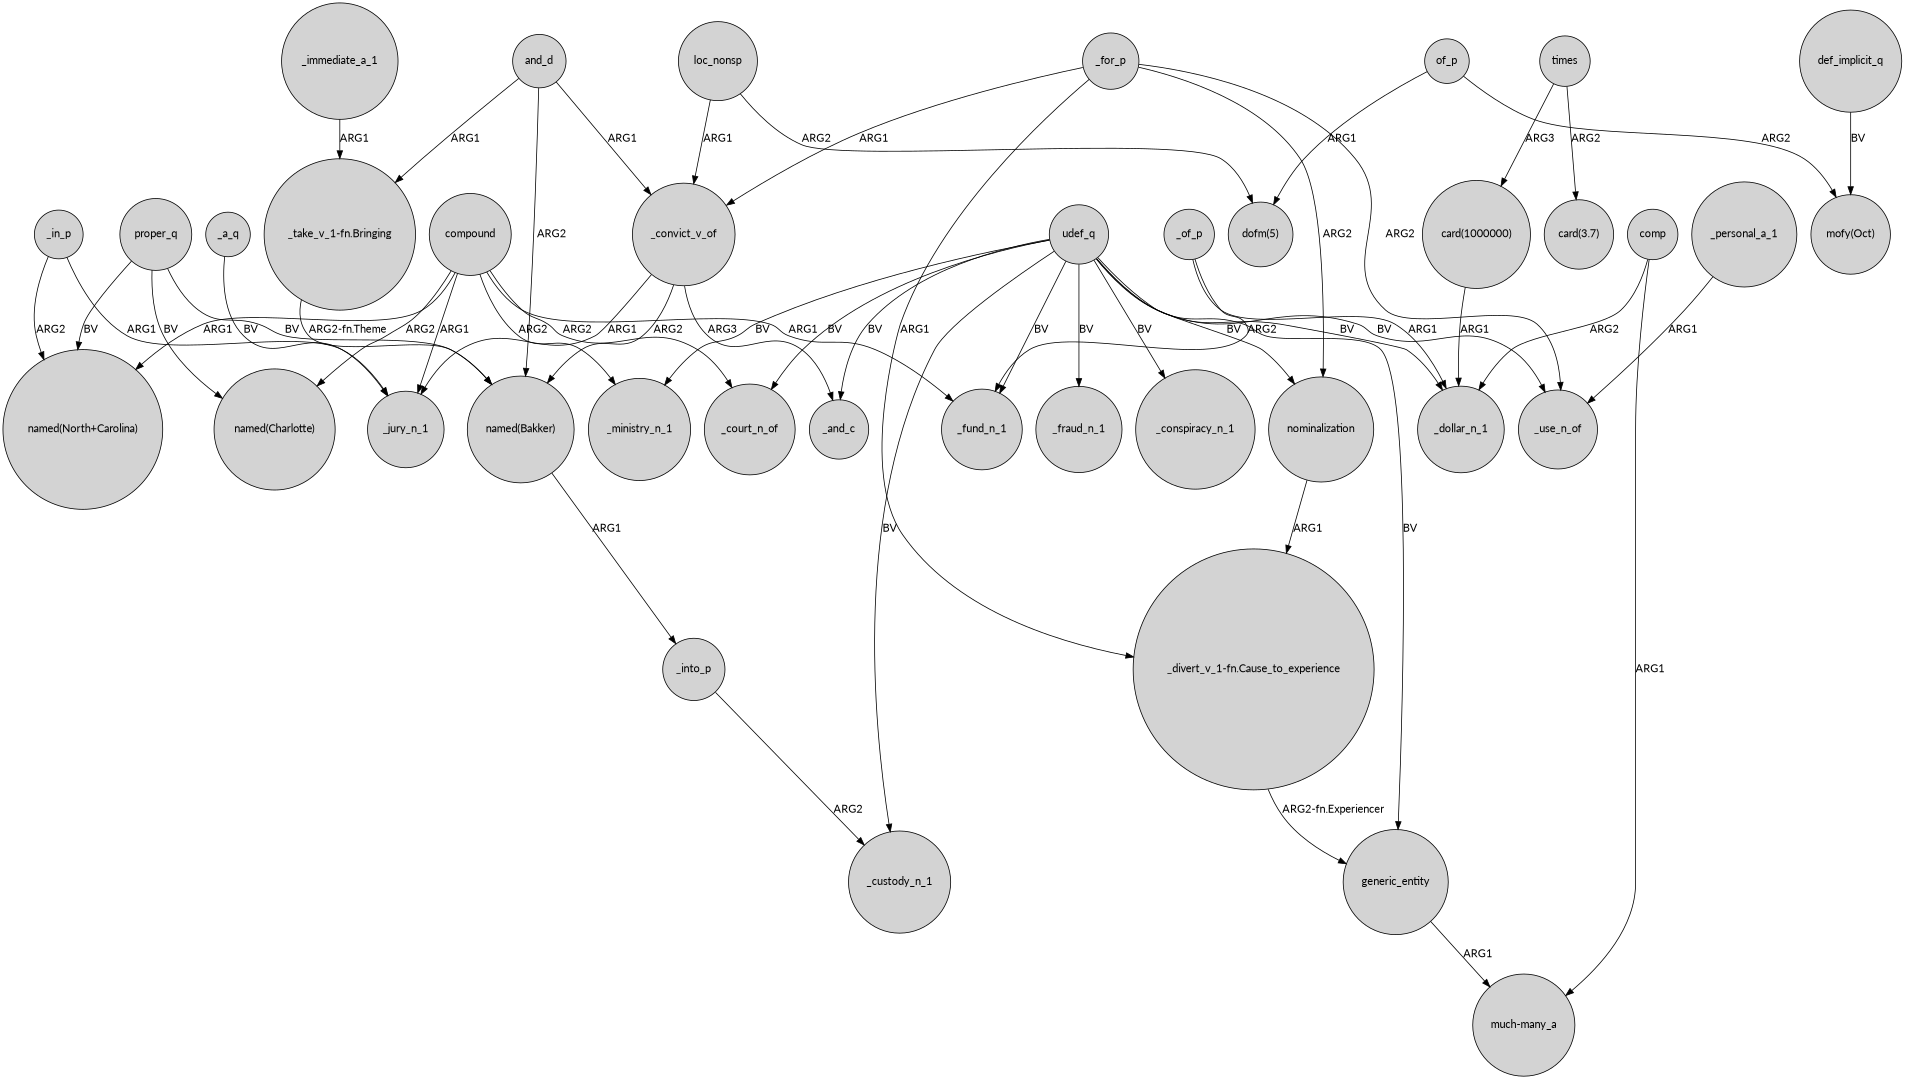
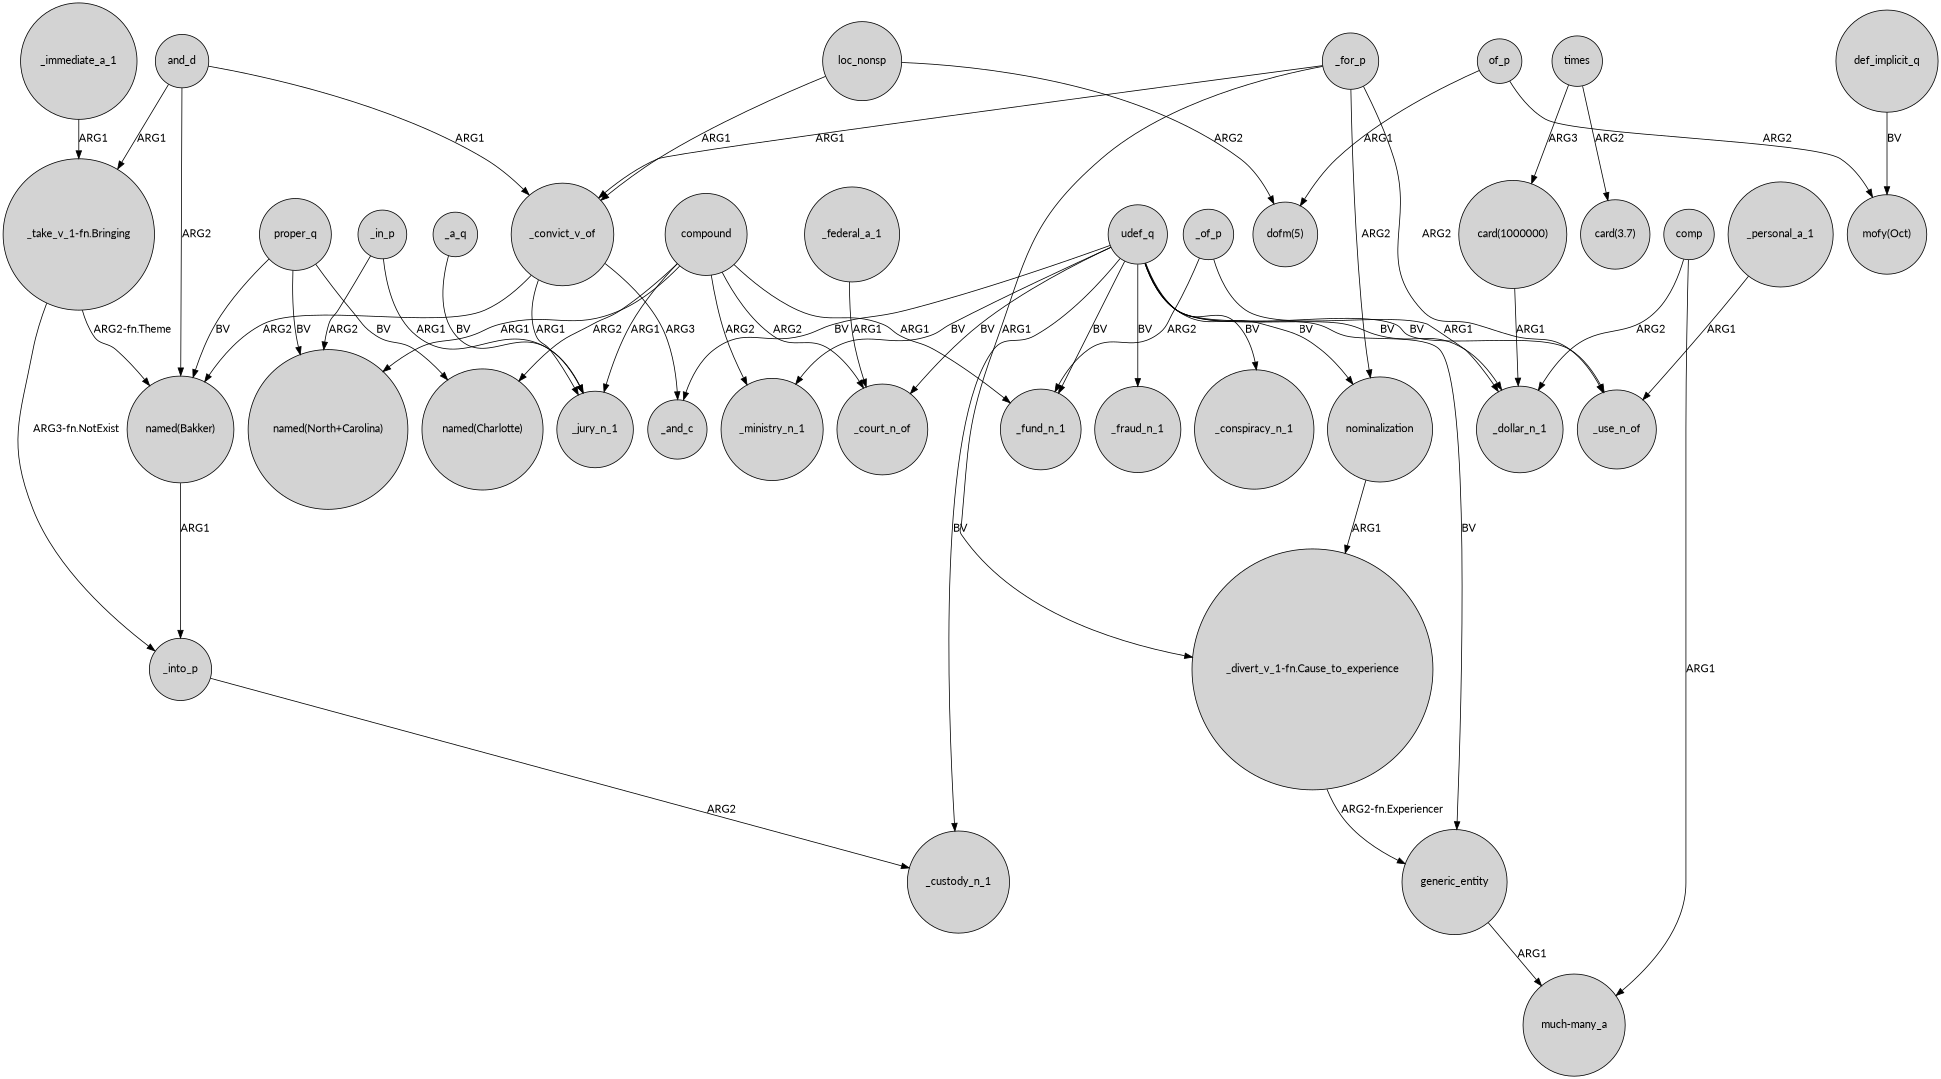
  digraph {
    fontname=Lato
    node [fontname=Lato shape=circle style=filled]
    edge [fontname=Lato]
    _into_p
    _custody_n_1
    "named(Bakker)"
    loc_nonsp
    _convict_v_of
    "dofm(5)"
    _and_c
    _jury_n_1
    n9 [label=and_d]
    "_take_v_1-fn.Bringing"
    "card(1000000)"
    _dollar_n_1
    _immediate_a_1
    "_divert_v_1-fn.Cause_to_experience"
    generic_entity
    "much-many_a"
    udef_q
    _ministry_n_1
    _use_n_of
    _court_n_of
    nominalization
    _fraud_n_1
    _fund_n_1
    _conspiracy_n_1
    def_implicit_q
    "mofy(Oct)"
    compound
    "named(North+Carolina)"
    "named(Charlotte)"
    _of_p
    _in_p
    _for_p
    proper_q
    of_p
    _personal_a_1
    comp
    times
    "card(3.7)"
    _a_q
+   _federal_a_1
    _into_p -> _custody_n_1 [label=ARG2]
    "named(Bakker)" -> _into_p [label=ARG1]
    loc_nonsp -> _convict_v_of [label=ARG1]
    loc_nonsp -> "dofm(5)" [label=ARG2]
    _convict_v_of -> "named(Bakker)" [label=ARG2]
    _convict_v_of -> _and_c [label=ARG3]
    _convict_v_of -> _jury_n_1 [label=ARG1]
    n9 -> "named(Bakker)" [label=ARG2]
    n9 -> _convict_v_of [label=ARG1]
    n9 -> "_take_v_1-fn.Bringing" [label=ARG1]
+   "_take_v_1-fn.Bringing" -> _into_p [label="ARG3-fn.NotExist"]
    "_take_v_1-fn.Bringing" -> "named(Bakker)" [label="ARG2-fn.Theme"]
    "card(1000000)" -> _dollar_n_1 [label=ARG1]
    _immediate_a_1 -> "_take_v_1-fn.Bringing" [label=ARG1]
    "_divert_v_1-fn.Cause_to_experience" -> generic_entity [label="ARG2-fn.Experiencer"]
    generic_entity -> "much-many_a" [label=ARG1]
    udef_q -> _custody_n_1 [label=BV]
    udef_q -> _and_c [label=BV]
    udef_q -> _dollar_n_1 [label=BV]
    udef_q -> generic_entity [label=BV]
    udef_q -> _ministry_n_1 [label=BV]
    udef_q -> _use_n_of [label=BV]
    udef_q -> _court_n_of [label=BV]
    udef_q -> nominalization [label=BV]
    udef_q -> _fraud_n_1 [label=BV]
    udef_q -> _fund_n_1 [label=BV]
    udef_q -> _conspiracy_n_1 [label=BV]
    nominalization -> "_divert_v_1-fn.Cause_to_experience" [label=ARG1]
    def_implicit_q -> "mofy(Oct)" [label=BV]
    compound -> _jury_n_1 [label=ARG1]
    compound -> _ministry_n_1 [label=ARG2]
    compound -> _court_n_of [label=ARG2]
    compound -> _fund_n_1 [label=ARG1]
    compound -> "named(North+Carolina)" [label=ARG1]
    compound -> "named(Charlotte)" [label=ARG2]
    _of_p -> _dollar_n_1 [label=ARG1]
    _of_p -> _fund_n_1 [label=ARG2]
    _in_p -> _jury_n_1 [label=ARG1]
    _in_p -> "named(North+Carolina)" [label=ARG2]
    _for_p -> _convict_v_of [label=ARG1]
    _for_p -> "_divert_v_1-fn.Cause_to_experience" [label=ARG1]
    _for_p -> _use_n_of [label=ARG2]
    _for_p -> nominalization [label=ARG2]
    proper_q -> "named(Bakker)" [label=BV]
    proper_q -> "named(North+Carolina)" [label=BV]
    proper_q -> "named(Charlotte)" [label=BV]
    of_p -> "dofm(5)" [label=ARG1]
    of_p -> "mofy(Oct)" [label=ARG2]
    _personal_a_1 -> _use_n_of [label=ARG1]
    comp -> _dollar_n_1 [label=ARG2]
    comp -> "much-many_a" [label=ARG1]
    times -> "card(1000000)" [label=ARG3]
    times -> "card(3.7)" [label=ARG2]
    _a_q -> _jury_n_1 [label=BV]
+   _federal_a_1 -> _court_n_of [label=ARG1]
  }
